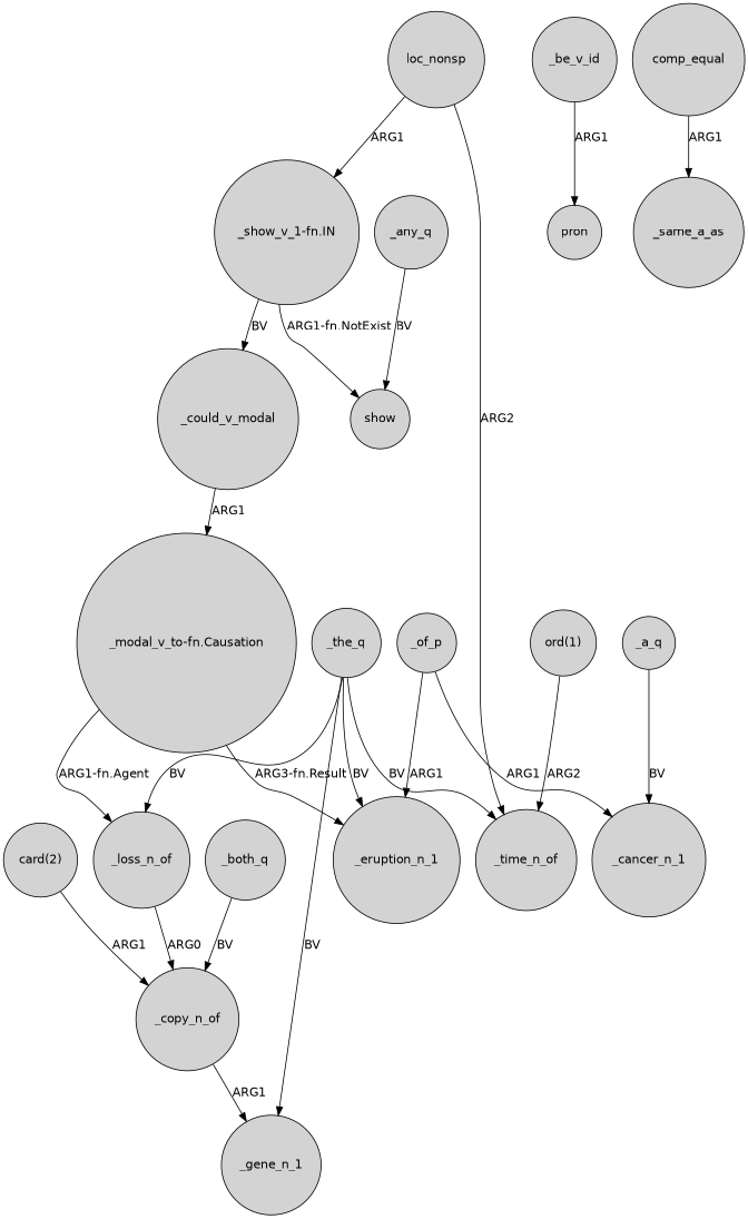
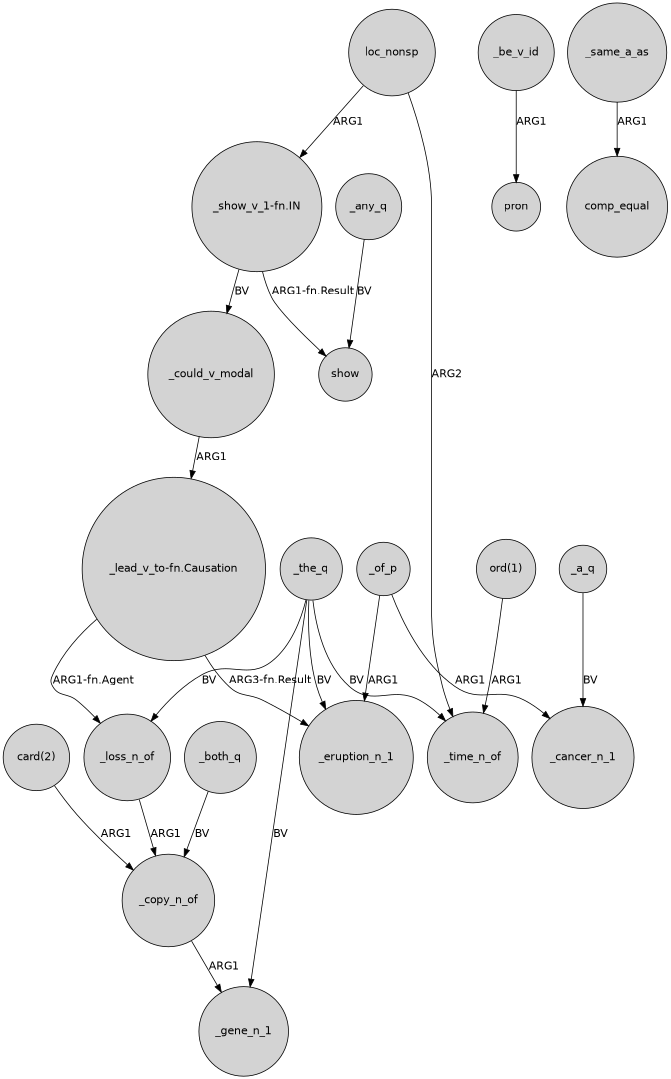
  digraph {
    fontname="DejaVu Sans"
    node [fontname="DejaVu Sans" shape=circle style=filled]
    edge [fontname="DejaVu Sans"]
-   "_lead_v_to-fn.Causation" [label="_modal_v_to-fn.Causation"]
+   "_lead_v_to-fn.Causation"
    _eruption_n_1
    _loss_n_of
    _copy_n_of
    n5 [label=show]
    "_show_v_1-fn.IN"
    _could_v_modal
    _both_q
    _gene_n_1
    loc_nonsp
    _time_n_of
    _the_q
    "card(2)"
    _be_v_id
    pron
    _of_p
    _cancer_n_1
    _a_q
    comp_equal
    _same_a_as
    _any_q
    "ord(1)"
    "_lead_v_to-fn.Causation" -> _eruption_n_1 [label="ARG3-fn.Result"]
    "_lead_v_to-fn.Causation" -> _loss_n_of [label="ARG1-fn.Agent"]
-   _loss_n_of -> _copy_n_of [label=ARG0]
+   _loss_n_of -> _copy_n_of [label=ARG1]
    _copy_n_of -> _gene_n_1 [label=ARG1]
-   "_show_v_1-fn.IN" -> n5 [label="ARG1-fn.NotExist"]
+   "_show_v_1-fn.IN" -> n5 [label="ARG1-fn.Result"]
    "_show_v_1-fn.IN" -> _could_v_modal [label=BV]
    _could_v_modal -> "_lead_v_to-fn.Causation" [label=ARG1]
    _both_q -> _copy_n_of [label=BV]
    loc_nonsp -> "_show_v_1-fn.IN" [label=ARG1]
    loc_nonsp -> _time_n_of [label=ARG2]
    _the_q -> _eruption_n_1 [label=BV]
    _the_q -> _loss_n_of [label=BV]
    _the_q -> _gene_n_1 [label=BV]
    _the_q -> _time_n_of [label=BV]
    "card(2)" -> _copy_n_of [label=ARG1]
    _be_v_id -> pron [label=ARG1]
    _of_p -> _eruption_n_1 [label=ARG1]
    _of_p -> _cancer_n_1 [label=ARG1]
    _a_q -> _cancer_n_1 [label=BV]
-   comp_equal -> _same_a_as [label=ARG1]
+   _same_a_as -> comp_equal [label=ARG1]
    _any_q -> n5 [label=BV]
-   "ord(1)" -> _time_n_of [label=ARG2]
+   "ord(1)" -> _time_n_of [label=ARG1]
  }
